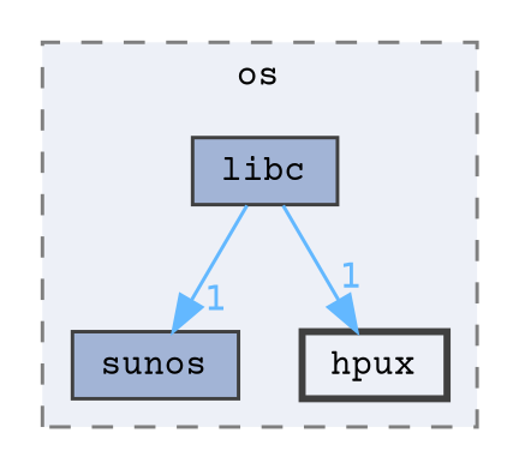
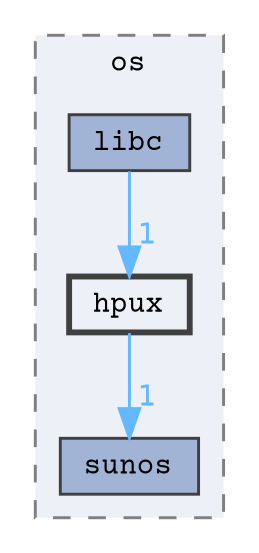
  digraph {
    compound=true
    fontname="Courier Prime"
    node [color=grey25 fillcolor="#a2b4d6" fontname="Courier Prime" fontsize=10 shape=box style=filled]
    edge [color=steelblue1 fontcolor=steelblue1 fontname="Courier Prime" fontsize=10 headlabel=1 labeldistance=1.5 labelfontname=Helvetica labelfontsize=10]
    n1 [height=0.2 label=libc width=0.4]
    n2 [height=0.2 label=sunos width=0.4]
    n3 [fillcolor="#edf0f7" height=0.2 label=hpux style="filled,bold" width=0.4]
    subgraph cluster_1 {
      bgcolor="#edf0f7"
      fontsize=10
      label=os
      pencolor=grey50
      style="filled,dashed"
      n1
      n2
      n3
    }
    n1 -> n3
-   n1 -> n2
+   n3 -> n2
  }
